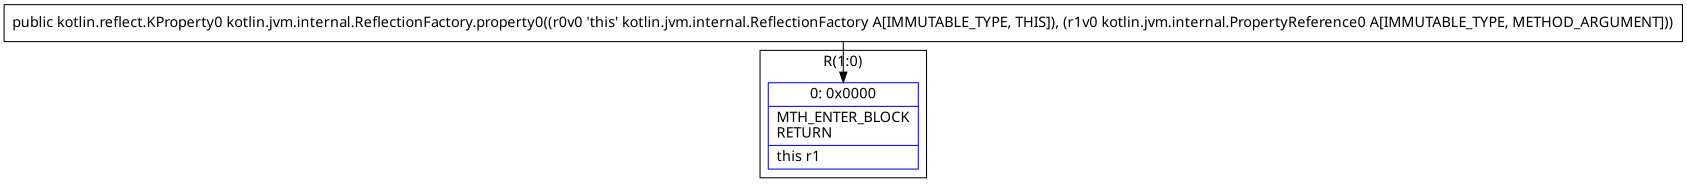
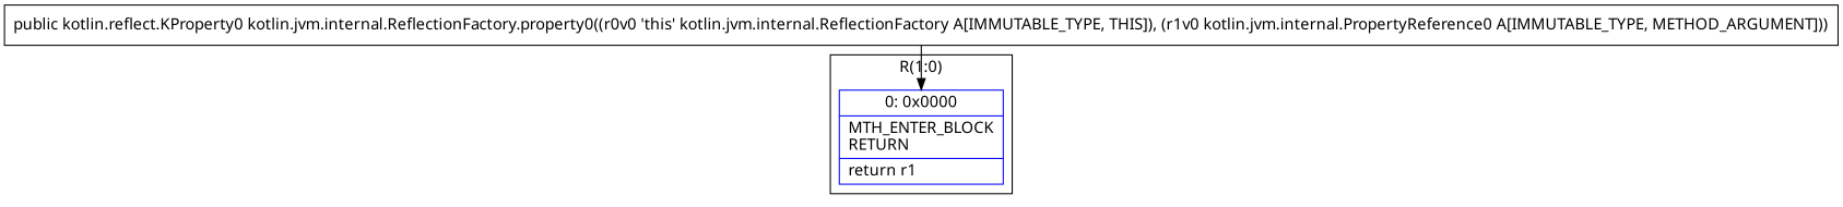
  digraph {
    fontname="Noto Sans"
    node [shape=record fontname="Noto Sans"]
-   n1 [color=blue label="{0\:\ 0x0000|MTH_ENTER_BLOCK\lRETURN\l|this r1\l}"]
+   n1 [color=blue label="{0\:\ 0x0000|MTH_ENTER_BLOCK\lRETURN\l|return r1\l}"]
    n2 [label="{public kotlin.reflect.KProperty0 kotlin.jvm.internal.ReflectionFactory.property0((r0v0 'this' kotlin.jvm.internal.ReflectionFactory A[IMMUTABLE_TYPE, THIS]), (r1v0 kotlin.jvm.internal.PropertyReference0 A[IMMUTABLE_TYPE, METHOD_ARGUMENT])) }"]
    subgraph cluster_1 {
      label="R(1:0)"
      n1
    }
    n2 -> n1 [fontname="Noto Sans"]
  }
